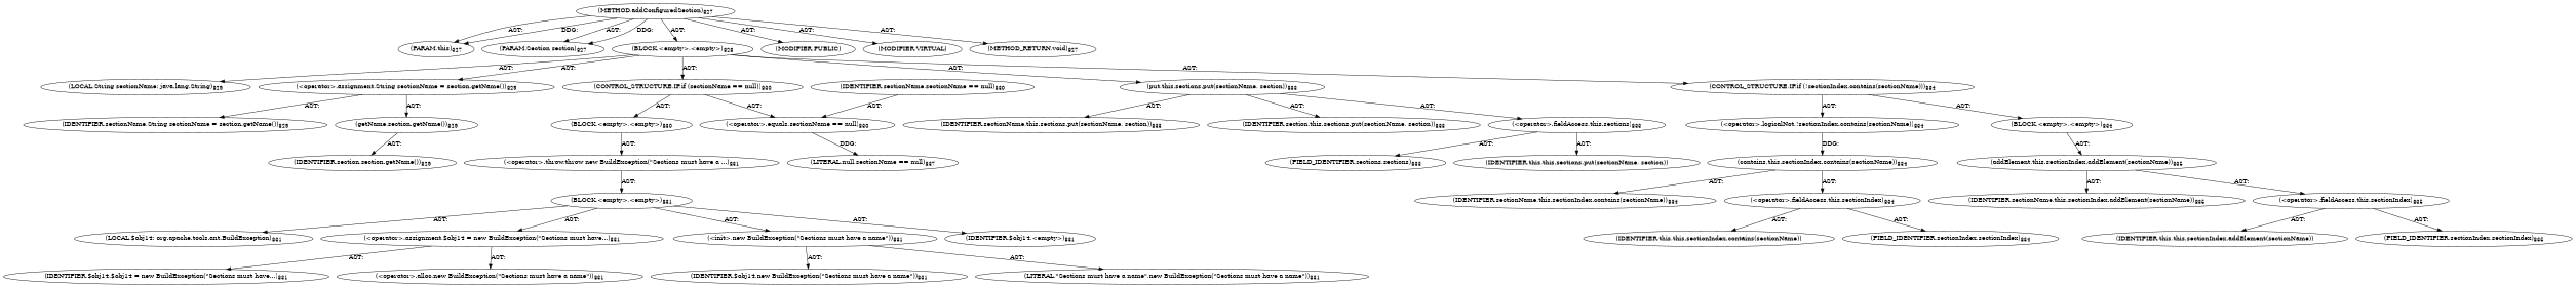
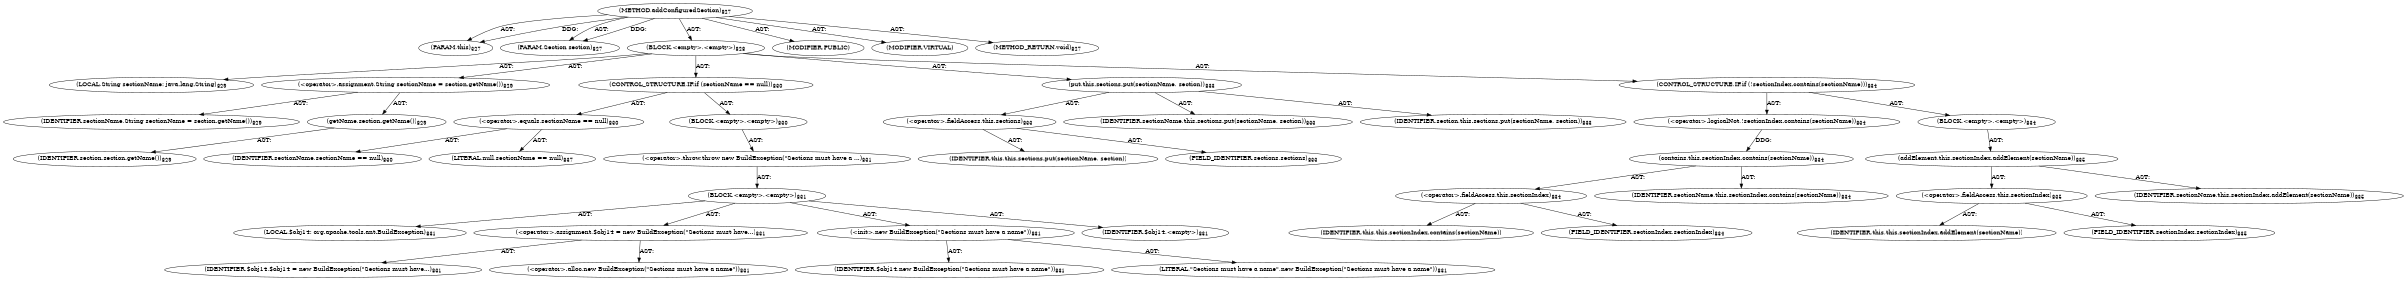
  digraph {
    n1 [label=<(METHOD,addConfiguredSection)<SUB>827</SUB>>]
    n2 [label=<(PARAM,this)<SUB>327</SUB>>]
    n3 [label=<(PARAM,Section section)<SUB>827</SUB>>]
    n4 [label=<(BLOCK,&lt;empty&gt;,&lt;empty&gt;)<SUB>828</SUB>>]
    n5 [label=<(MODIFIER,PUBLIC)>]
    n6 [label=<(MODIFIER,VIRTUAL)>]
    n7 [label=<(METHOD_RETURN,void)<SUB>827</SUB>>]
    n8 [label=<(LOCAL,String sectionName: java.lang.String)<SUB>829</SUB>>]
    n9 [label=<(&lt;operator&gt;.assignment,String sectionName = section.getName())<SUB>829</SUB>>]
    n10 [label=<(CONTROL_STRUCTURE,IF,if (sectionName == null))<SUB>830</SUB>>]
    n11 [label=<(put,this.sections.put(sectionName, section))<SUB>833</SUB>>]
    n12 [label=<(CONTROL_STRUCTURE,IF,if (!sectionIndex.contains(sectionName)))<SUB>834</SUB>>]
    n13 [label=<(IDENTIFIER,sectionName,String sectionName = section.getName())<SUB>829</SUB>>]
    n14 [label=<(getName,section.getName())<SUB>829</SUB>>]
    n15 [label=<(&lt;operator&gt;.equals,sectionName == null)<SUB>830</SUB>>]
    n16 [label=<(BLOCK,&lt;empty&gt;,&lt;empty&gt;)<SUB>830</SUB>>]
    n17 [label=<(&lt;operator&gt;.fieldAccess,this.sections)<SUB>833</SUB>>]
    n18 [label=<(IDENTIFIER,sectionName,this.sections.put(sectionName, section))<SUB>833</SUB>>]
    n19 [label=<(IDENTIFIER,section,this.sections.put(sectionName, section))<SUB>833</SUB>>]
    n20 [label=<(&lt;operator&gt;.logicalNot,!sectionIndex.contains(sectionName))<SUB>834</SUB>>]
    n21 [label=<(BLOCK,&lt;empty&gt;,&lt;empty&gt;)<SUB>834</SUB>>]
    n22 [label=<(IDENTIFIER,section,section.getName())<SUB>829</SUB>>]
    n23 [label=<(IDENTIFIER,sectionName,sectionName == null)<SUB>830</SUB>>]
    n24 [label=<(LITERAL,null,sectionName == null)<SUB>837</SUB>>]
    n25 [label=<(&lt;operator&gt;.throw,throw new BuildException(&quot;Sections must have a ...)<SUB>831</SUB>>]
    n26 [label=<(BLOCK,&lt;empty&gt;,&lt;empty&gt;)<SUB>831</SUB>>]
    n27 [label=<(LOCAL,$obj14: org.apache.tools.ant.BuildException)<SUB>831</SUB>>]
    n28 [label=<(&lt;operator&gt;.assignment,$obj14 = new BuildException(&quot;Sections must have...)<SUB>831</SUB>>]
    n29 [label=<(&lt;init&gt;,new BuildException(&quot;Sections must have a name&quot;))<SUB>831</SUB>>]
    n30 [label=<(IDENTIFIER,$obj14,&lt;empty&gt;)<SUB>831</SUB>>]
    n31 [label=<(IDENTIFIER,$obj14,$obj14 = new BuildException(&quot;Sections must have...)<SUB>831</SUB>>]
    n32 [label=<(&lt;operator&gt;.alloc,new BuildException(&quot;Sections must have a name&quot;))<SUB>831</SUB>>]
    n33 [label=<(IDENTIFIER,$obj14,new BuildException(&quot;Sections must have a name&quot;))<SUB>831</SUB>>]
    n34 [label=<(LITERAL,&quot;Sections must have a name&quot;,new BuildException(&quot;Sections must have a name&quot;))<SUB>831</SUB>>]
    n35 [label=<(IDENTIFIER,this,this.sections.put(sectionName, section))>]
    n36 [label=<(FIELD_IDENTIFIER,sections,sections)<SUB>833</SUB>>]
    n37 [label=<(contains,this.sectionIndex.contains(sectionName))<SUB>834</SUB>>]
    n38 [label=<(addElement,this.sectionIndex.addElement(sectionName))<SUB>835</SUB>>]
    n39 [label=<(&lt;operator&gt;.fieldAccess,this.sectionIndex)<SUB>834</SUB>>]
    n40 [label=<(IDENTIFIER,sectionName,this.sectionIndex.contains(sectionName))<SUB>834</SUB>>]
    n41 [label=<(IDENTIFIER,this,this.sectionIndex.contains(sectionName))>]
    n42 [label=<(FIELD_IDENTIFIER,sectionIndex,sectionIndex)<SUB>834</SUB>>]
    n43 [label=<(&lt;operator&gt;.fieldAccess,this.sectionIndex)<SUB>835</SUB>>]
    n44 [label=<(IDENTIFIER,sectionName,this.sectionIndex.addElement(sectionName))<SUB>835</SUB>>]
    n45 [label=<(IDENTIFIER,this,this.sectionIndex.addElement(sectionName))>]
    n46 [label=<(FIELD_IDENTIFIER,sectionIndex,sectionIndex)<SUB>835</SUB>>]
    n1 -> n2 [label="AST: "]
    n1 -> n2 [label="DDG: "]
    n1 -> n3 [label="AST: "]
    n1 -> n3 [label="DDG: "]
    n1 -> n4 [label="AST: "]
    n1 -> n5 [label="AST: "]
    n1 -> n6 [label="AST: "]
    n1 -> n7 [label="AST: "]
    n4 -> n8 [label="AST: "]
    n4 -> n9 [label="AST: "]
    n4 -> n10 [label="AST: "]
    n4 -> n11 [label="AST: "]
    n4 -> n12 [label="AST: "]
    n9 -> n13 [label="AST: "]
    n9 -> n14 [label="AST: "]
    n10 -> n15 [label="AST: "]
    n10 -> n16 [label="AST: "]
    n11 -> n17 [label="AST: "]
    n11 -> n18 [label="AST: "]
    n11 -> n19 [label="AST: "]
    n12 -> n20 [label="AST: "]
    n12 -> n21 [label="AST: "]
    n14 -> n22 [label="AST: "]
-   n23 -> n15 [label="AST: "]
-   n15 -> n24 [label="DDG: "]
+   n15 -> n23 [label="AST: "]
+   n15 -> n24 [label="AST: "]
    n16 -> n25 [label="AST: "]
    n17 -> n35 [label="AST: "]
    n17 -> n36 [label="AST: "]
    n20 -> n37 [label="DDG: "]
    n21 -> n38 [label="AST: "]
    n25 -> n26 [label="AST: "]
    n26 -> n27 [label="AST: "]
    n26 -> n28 [label="AST: "]
    n26 -> n29 [label="AST: "]
    n26 -> n30 [label="AST: "]
    n28 -> n31 [label="AST: "]
    n28 -> n32 [label="AST: "]
    n29 -> n33 [label="AST: "]
    n29 -> n34 [label="AST: "]
    n37 -> n39 [label="AST: "]
    n37 -> n40 [label="AST: "]
    n38 -> n43 [label="AST: "]
    n38 -> n44 [label="AST: "]
    n39 -> n41 [label="AST: "]
    n39 -> n42 [label="AST: "]
    n43 -> n45 [label="AST: "]
    n43 -> n46 [label="AST: "]
  }
